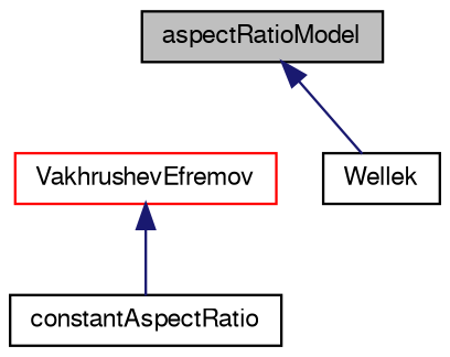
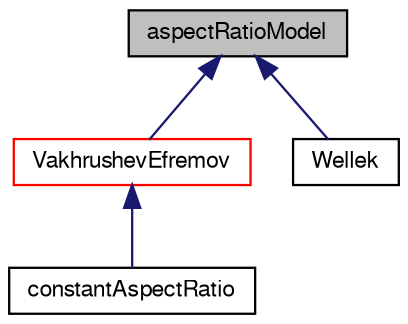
  digraph {
    node [color=black fontname=FreeSans fontsize=10 shape=record]
    edge [color=midnightblue dir=back fontname=FreeSans fontsize=10 labelfontname=FreeSans labelfontsize=10 style=solid]
    n1 [fillcolor=grey75 fontcolor=black height=0.2 label=aspectRatioModel style=filled width=0.4]
    n2 [color=red height=0.2 label=VakhrushevEfremov width=0.4]
    n3 [height=0.2 label=Wellek width=0.4]
    n4 [height=0.2 label=constantAspectRatio width=0.4]
+   n1 -> n2
    n1 -> n3
    n2 -> n4
  }
